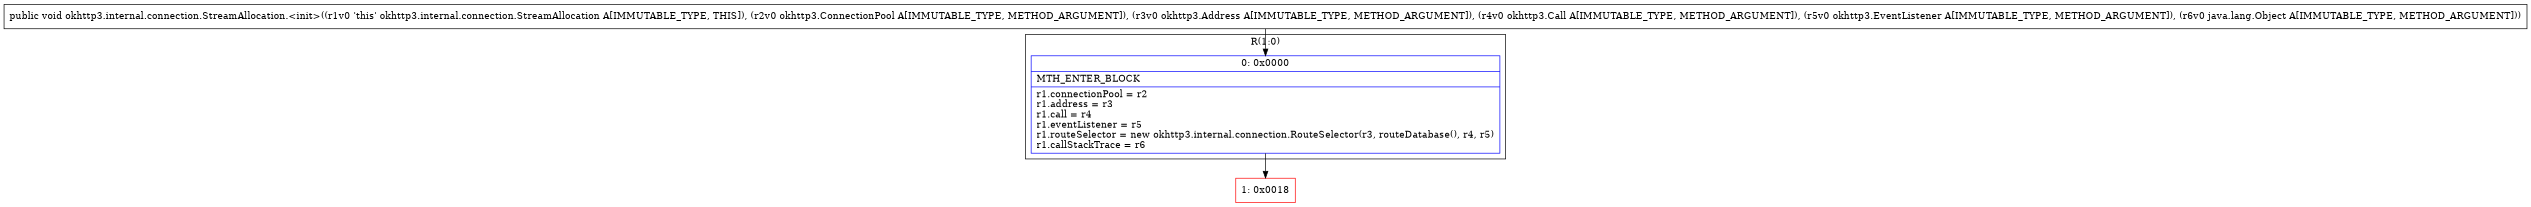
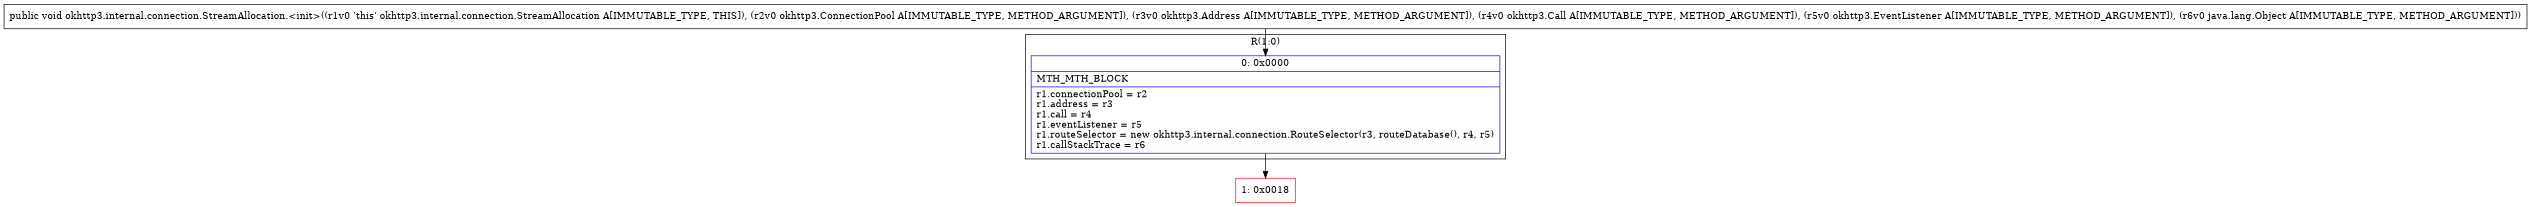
  digraph {
    node [shape=record]
-   n1 [color=blue label="{0\:\ 0x0000|MTH_ENTER_BLOCK\l|r1.connectionPool = r2\lr1.address = r3\lr1.call = r4\lr1.eventListener = r5\lr1.routeSelector = new okhttp3.internal.connection.RouteSelector(r3, routeDatabase(), r4, r5)\lr1.callStackTrace = r6\l}"]
+   n1 [color=blue label="{0\:\ 0x0000|MTH_MTH_BLOCK\l|r1.connectionPool = r2\lr1.address = r3\lr1.call = r4\lr1.eventListener = r5\lr1.routeSelector = new okhttp3.internal.connection.RouteSelector(r3, routeDatabase(), r4, r5)\lr1.callStackTrace = r6\l}"]
    n2 [color=red label="{1\:\ 0x0018}"]
    n3 [label="{public void okhttp3.internal.connection.StreamAllocation.\<init\>((r1v0 'this' okhttp3.internal.connection.StreamAllocation A[IMMUTABLE_TYPE, THIS]), (r2v0 okhttp3.ConnectionPool A[IMMUTABLE_TYPE, METHOD_ARGUMENT]), (r3v0 okhttp3.Address A[IMMUTABLE_TYPE, METHOD_ARGUMENT]), (r4v0 okhttp3.Call A[IMMUTABLE_TYPE, METHOD_ARGUMENT]), (r5v0 okhttp3.EventListener A[IMMUTABLE_TYPE, METHOD_ARGUMENT]), (r6v0 java.lang.Object A[IMMUTABLE_TYPE, METHOD_ARGUMENT])) }"]
    subgraph cluster_1 {
      label="R(1:0)"
      n1
    }
    n1 -> n2
    n3 -> n1
  }
